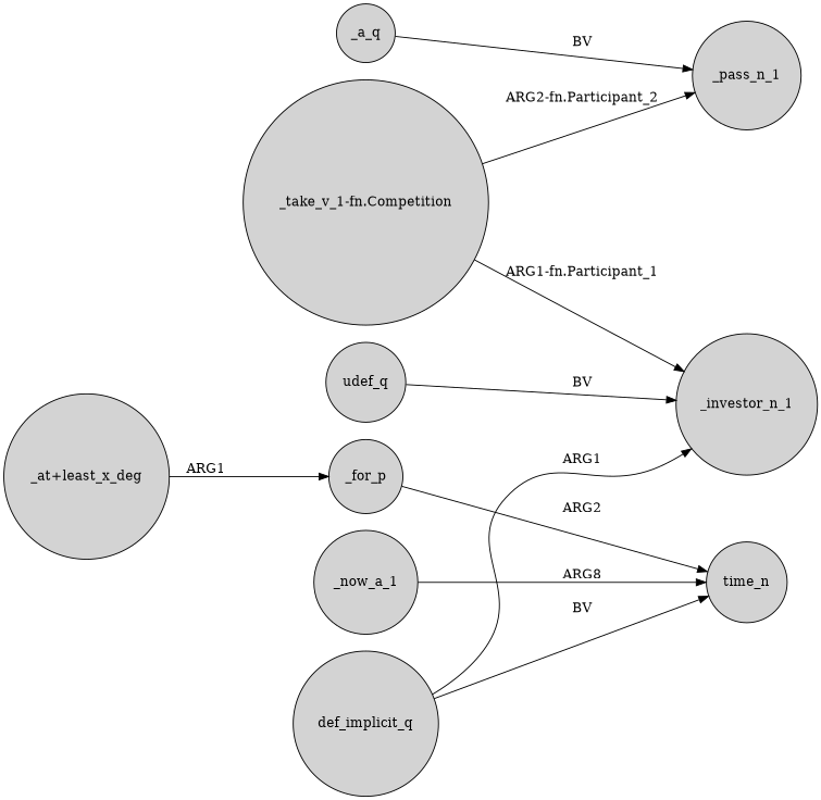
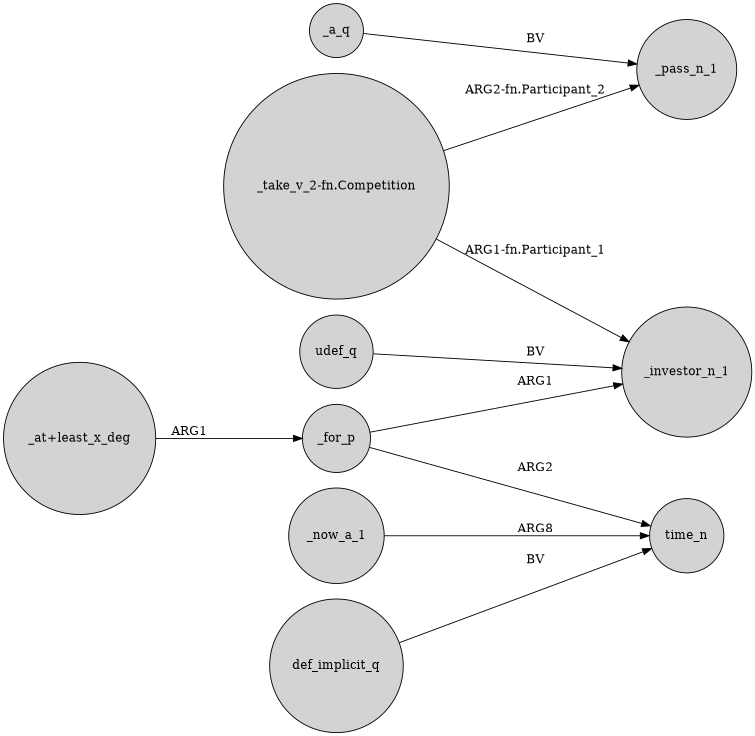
  digraph {
    rankdir=LR
    node [shape=circle style=filled]
-   "_take_v_1-fn.Competition"
+   "_take_v_1-fn.Competition" [label="_take_v_2-fn.Competition"]
    _investor_n_1
    _pass_n_1
    _a_q
    _for_p
    time_n
    udef_q
    _now_a_1
    "_at+least_x_deg"
    def_implicit_q
    "_take_v_1-fn.Competition" -> _investor_n_1 [label="ARG1-fn.Participant_1"]
    "_take_v_1-fn.Competition" -> _pass_n_1 [label="ARG2-fn.Participant_2"]
    _a_q -> _pass_n_1 [label=BV]
-   def_implicit_q -> _investor_n_1 [label=ARG1]
+   _for_p -> _investor_n_1 [label=ARG1]
    _for_p -> time_n [label=ARG2]
    udef_q -> _investor_n_1 [label=BV]
    _now_a_1 -> time_n [label=ARG8]
    "_at+least_x_deg" -> _for_p [label=ARG1]
    def_implicit_q -> time_n [label=BV]
  }
